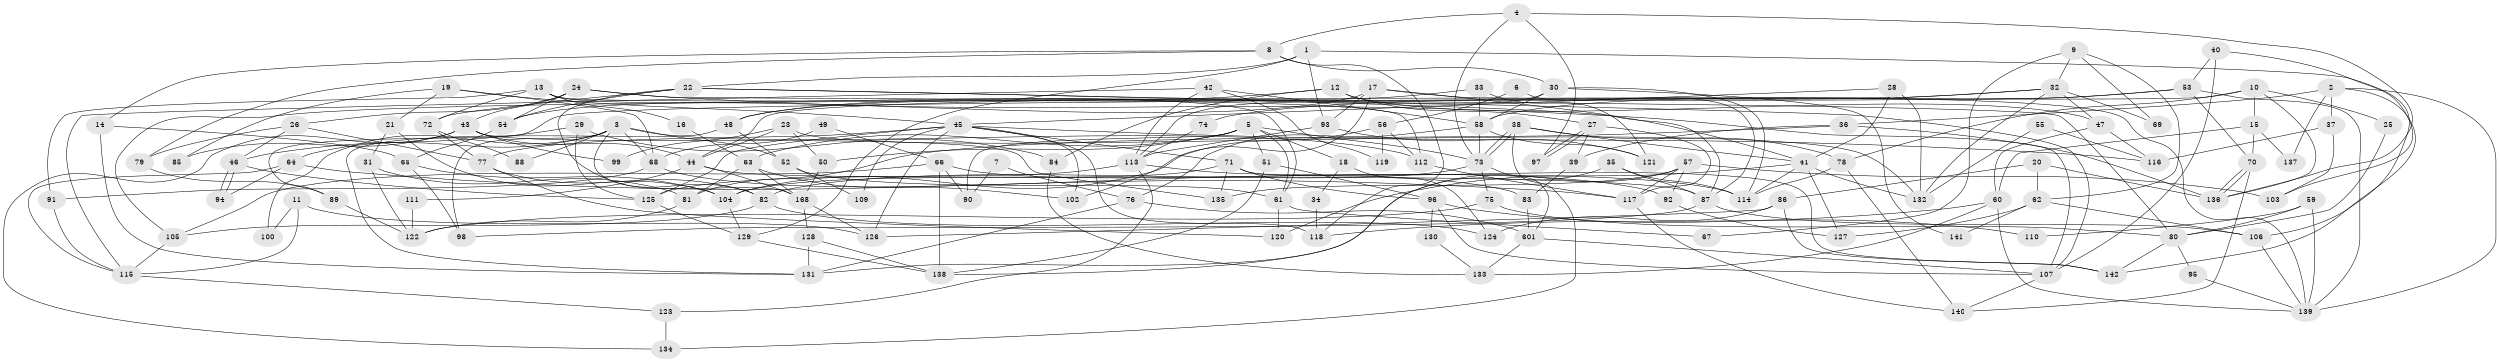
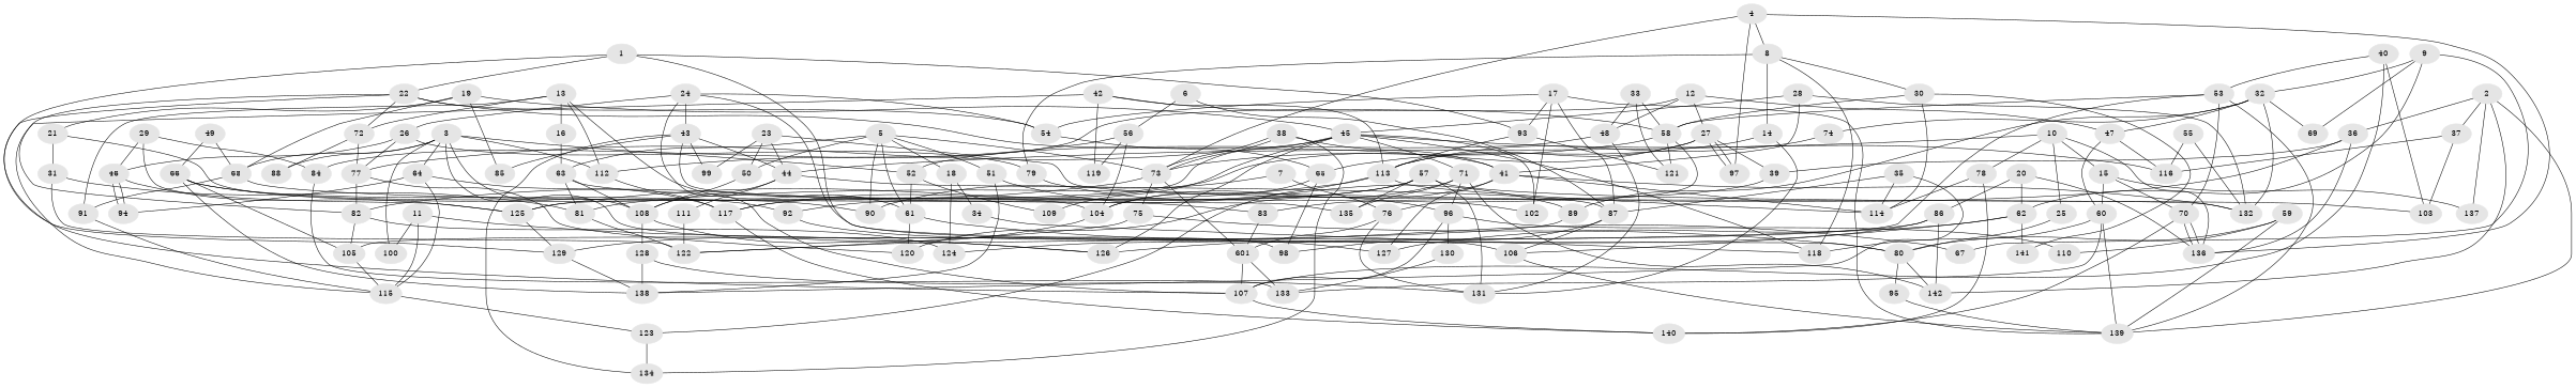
  graph {
    node [color=gray90 style=filled]
    1
    22
    93
    106
    129
    72
    54
    41
    82
    107
    113
    121
    139
    138
    2
    36
    37
    137
    142
    136
    39
    81
    103
    116
    3
    52
    64
    68
    88
    98
    100
-   108 [label=168]
+   108
    112
    61
    109
    115
    117
    94
    91
    83
    126
    128
    4
    8
    73
    97
    14
    30
    79
    118
    75
    n52 [label=601]
    5
    18
    50
    51
    63
    90
    34
    124
    96
    67
    120
    102
    6
    56
    87
    104
    119
    7
    76
    131
    65
    58
    114
    141
    89
    9
    32
    62
    69
    47
    132
    74
    127
    10
    15
    25
    44
    78
    60
    70
    80
    111
    140
    11
    123
    12
    27
    48
    84
    133
    13
    16
    77
    17
    19
    21
    45
    85
    31
    125
    71
    20
    86
    122
    105
    23
    99
    24
    26
    43
    46
    134
    135
    95
    28
    29
    33
    35
    38
    40
    53
    42
    49
    66
    92
    110
    130
    55
    57
    59
    1 -- 22
    1 -- 93
    1 -- 106
    1 -- 129
    22 -- 72
    22 -- 54
    22 -- 41
    22 -- 82
    22 -- 107
    93 -- 113
    93 -- 121
    106 -- 139
    129 -- 138
    72 -- 88
    72 -- 77
    54 -- 65
    41 -- 120
    41 -- 114
    41 -- 132
    41 -- 127
    82 -- 124
    82 -- 105
    107 -- 140
    113 -- 114
    113 -- 123
    113 -- 125
    2 -- 139
    2 -- 36
    2 -- 37
    2 -- 137
    2 -- 142
    36 -- 136
    36 -- 39
    36 -- 81
    37 -- 103
    37 -- 116
    39 -- 83
    81 -- 122
    3 -- 52
    3 -- 64
    3 -- 68
    3 -- 88
    3 -- 98
    3 -- 100
    3 -- 108
    3 -- 112
    52 -- 61
    52 -- 109
    64 -- 115
    64 -- 117
    64 -- 94
    68 -- 91
    68 -- 83
    108 -- 126
    108 -- 128
    112 -- 117
    61 -- 67
    61 -- 120
    115 -- 123
    117 -- 140
    91 -- 115
    83 -- n52
    128 -- 138
    128 -- 131
    4 -- 136
    4 -- 8
    4 -- 73
    4 -- 97
    8 -- 14
    8 -- 30
    8 -- 79
    8 -- 118
    73 -- 82
    73 -- 75
    73 -- n52
    14 -- 131
    14 -- 65
-   30 -- 113
+   27 -- 113
    30 -- 58
    30 -- 114
    30 -- 141
    79 -- 89
    75 -- 80
    75 -- 122
    n52 -- 107
    n52 -- 133
    5 -- 61
    5 -- 73
    5 -- 18
    5 -- 50
    5 -- 51
    5 -- 63
    5 -- 90
    18 -- 34
    18 -- 124
    50 -- 108
    51 -- 138
    51 -- 96
    63 -- 81
    63 -- 108
    63 -- 102
    34 -- 118
    96 -- 107
    96 -- 110
    96 -- 130
    6 -- 56
    6 -- 87
    56 -- 112
    56 -- 104
    56 -- 119
    87 -- 106
    87 -- 98
    104 -- 129
    7 -- 90
    7 -- 76
    76 -- n52
    76 -- 131
    65 -- 98
    65 -- 104
    58 -- 121
    58 -- 73
    58 -- 76
    89 -- 122
    9 -- 67
    9 -- 32
    9 -- 62
    9 -- 69
    32 -- 89
    32 -- 69
    32 -- 47
    32 -- 132
    32 -- 74
    62 -- 106
    62 -- 141
    62 -- 127
    47 -- 116
    47 -- 60
    74 -- 113
    10 -- 136
    10 -- 15
    10 -- 25
    10 -- 44
    10 -- 78
    15 -- 137
    15 -- 60
    15 -- 70
    25 -- 80
    44 -- 108
    44 -- 87
    44 -- 111
    78 -- 114
    78 -- 140
    60 -- 139
    60 -- 118
    60 -- 133
    70 -- 136
    70 -- 136
    70 -- 140
    80 -- 142
    80 -- 95
    111 -- 122
    11 -- 100
    11 -- 115
    11 -- 126
    123 -- 134
    12 -- 47
    12 -- 27
    12 -- 48
    12 -- 84
    27 -- 39
    27 -- 117
    27 -- 97
    27 -- 97
    48 -- 52
    48 -- 131
    84 -- 133
    13 -- 72
    13 -- 112
    13 -- 61
    13 -- 91
    13 -- 16
    16 -- 63
    77 -- 82
    77 -- 120
    17 -- 93
    17 -- 54
    17 -- 139
    17 -- 102
    17 -- 87
    19 -- 68
    19 -- 21
    19 -- 45
    19 -- 85
    21 -- 104
    21 -- 31
    45 -- 116
    45 -- 109
    45 -- 126
    45 -- 118
    45 -- 102
    45 -- 77
    45 -- 125
    45 -- 71
    31 -- 81
    31 -- 122
    125 -- 129
    71 -- 142
    71 -- 96
    71 -- 104
    71 -- 135
    20 -- 136
    20 -- 62
    20 -- 86
    86 -- 142
    86 -- 126
    86 -- 124
    105 -- 115
    23 -- 50
    23 -- 132
    23 -- 44
    23 -- 99
    24 -- 54
    24 -- 107
    24 -- 80
    24 -- 26
    24 -- 43
    26 -- 79
    26 -- 77
    26 -- 46
    43 -- 44
    43 -- 85
    43 -- 99
    43 -- 134
    43 -- 135
    46 -- 94
    46 -- 94
    46 -- 125
    95 -- 139
    28 -- 41
    28 -- 132
    28 -- 45
    29 -- 84
    29 -- 125
    29 -- 46
    33 -- 121
    33 -- 58
    33 -- 48
    35 -- 138
    35 -- 87
    35 -- 114
    38 -- 41
    38 -- 73
    38 -- 73
-   38 -- 78
    38 -- 134
    40 -- 107
    40 -- 103
    40 -- 53
    53 -- 139
    53 -- 58
    53 -- 70
    53 -- 105
    42 -- 113
    42 -- 115
    42 -- 119
    42 -- 58
    49 -- 68
    49 -- 66
    66 -- 138
    66 -- 90
    66 -- 105
    66 -- 92
    92 -- 127
    130 -- 133
    55 -- 116
    55 -- 132
    57 -- 103
    57 -- 117
    57 -- 131
    57 -- 135
    57 -- 92
    59 -- 139
    59 -- 80
    59 -- 110
  }
